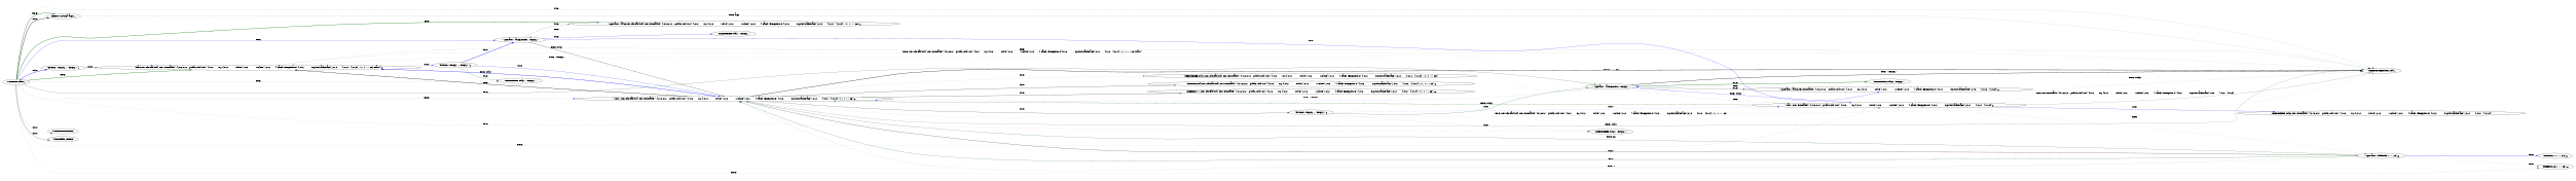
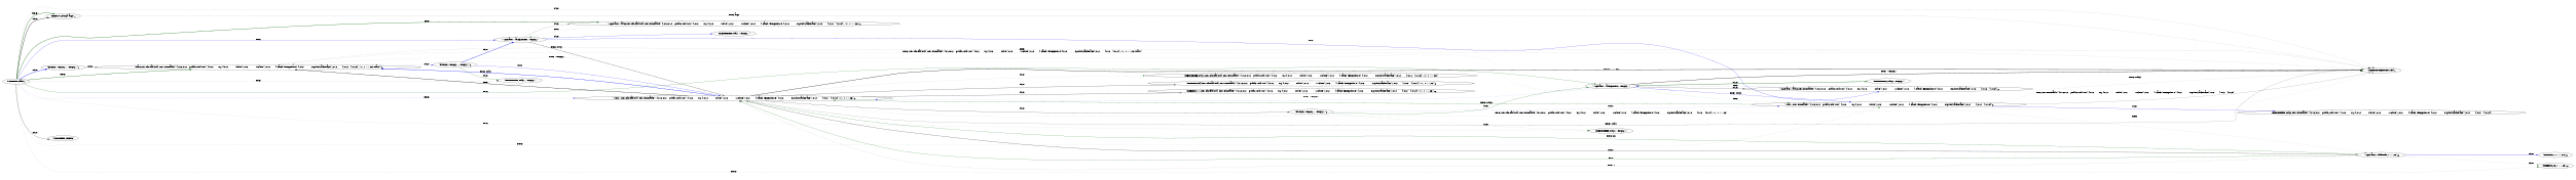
  digraph {
    rankdir=LR
    edge [color=darkgreen style=dotted]
    n1 [label=<(METHOD,main)<SUB>1</SUB>>]
    n2 [label=<(PARAM,String[] args)<SUB>1</SUB>>]
    n3 [label=<(BLOCK,&lt;empty&gt;,&lt;empty&gt;)<SUB>1</SUB>>]
    n4 [label=<(start,new Thread(null, new Runnable() {\012\012    public void run() {\012        try {\012            solve();\012            w.close();\012        } catch (Exception e) {\012            e.printStackTrace();\012        }\012    }\012}, &quot;1&quot;, 1 &lt;&lt; 26).start())<SUB>2</SUB>>]
    n5 [label=<(&lt;operator&gt;.assignment,&lt;empty&gt;)>]
    n6 [label=<(&lt;operator&gt;.alloc,new Thread(null, new Runnable() {\012\012    public void run() {\012        try {\012            solve();\012            w.close();\012        } catch (Exception e) {\012            e.printStackTrace();\012        }\012    }\012}, &quot;1&quot;, 1 &lt;&lt; 26))<SUB>2</SUB>>]
    n7 [label=<(&lt;init&gt;,new Thread(null, new Runnable() {\012\012    public void run() {\012        try {\012            solve();\012            w.close();\012        } catch (Exception e) {\012            e.printStackTrace();\012        }\012    }\012}, &quot;1&quot;, 1 &lt;&lt; 26))<SUB>2</SUB>>]
    n8 [label=<(&lt;operator&gt;.assignment,&lt;empty&gt;)>]
    n9 [label=<(&lt;init&gt;,new Runnable() {\012\012    public void run() {\012        try {\012            solve();\012            w.close();\012        } catch (Exception e) {\012            e.printStackTrace();\012        }\012    }\012})<SUB>2</SUB>>]
    n10 [label=<(IDENTIFIER,$obj0,&lt;empty&gt;)>]
    n11 [label=<(IDENTIFIER,$obj1,&lt;empty&gt;)>]
-   n12 [label=<(MODIFIER,PUBLIC)>]
    n13 [label=<(MODIFIER,STATIC)>]
    n14 [label=<(METHOD_RETURN,void)<SUB>1</SUB>>]
    n15 [label=<(LITERAL,26,1 &lt;&lt; 26)<SUB>12</SUB>>]
    n16 [label=<(BLOCK,&lt;empty&gt;,&lt;empty&gt;)<SUB>2</SUB>>]
    n17 [label=<(IDENTIFIER,$obj1,&lt;empty&gt;)>]
    n18 [label=<(&lt;operator&gt;.alloc,new Runnable() {\012\012    public void run() {\012        try {\012            solve();\012            w.close();\012        } catch (Exception e) {\012            e.printStackTrace();\012        }\012    }\012})<SUB>2</SUB>>]
    n19 [label=<(&lt;operator&gt;.shiftLeft,1 &lt;&lt; 26)<SUB>12</SUB>>]
    n20 [label=<(IDENTIFIER,$obj1,new Thread(null, new Runnable() {\012\012    public void run() {\012        try {\012            solve();\012            w.close();\012        } catch (Exception e) {\012            e.printStackTrace();\012        }\012    }\012}, &quot;1&quot;, 1 &lt;&lt; 26))>]
    n21 [label=<(LITERAL,null,new Thread(null, new Runnable() {\012\012    public void run() {\012        try {\012            solve();\012            w.close();\012        } catch (Exception e) {\012            e.printStackTrace();\012        }\012    }\012}, &quot;1&quot;, 1 &lt;&lt; 26))<SUB>2</SUB>>]
    n22 [label=<(BLOCK,&lt;empty&gt;,&lt;empty&gt;)<SUB>2</SUB>>]
    n23 [label=<(LITERAL,&quot;1&quot;,new Thread(null, new Runnable() {\012\012    public void run() {\012        try {\012            solve();\012            w.close();\012        } catch (Exception e) {\012            e.printStackTrace();\012        }\012    }\012}, &quot;1&quot;, 1 &lt;&lt; 26))<SUB>12</SUB>>]
    n24 [label=<(IDENTIFIER,$obj0,&lt;empty&gt;)>]
    n25 [label=<(IDENTIFIER,$obj0,new Runnable() {\012\012    public void run() {\012        try {\012            solve();\012            w.close();\012        } catch (Exception e) {\012            e.printStackTrace();\012        }\012    }\012})>]
    n26 [label=<(LITERAL,1,1 &lt;&lt; 26)<SUB>12</SUB>>]
    n1 -> n2 [color=black label="AST: " style=bold]
    n1 -> n2 [label="DDG: " style=bold]
    n1 -> n3 [color=blue label="AST: " style=bold]
    n1 -> n4 [label="DDG: " style=bold]
    n1 -> n5 [color=blue label="DDG: " style=solid]
    n1 -> n6 [label="CFG: " style=bold]
    n1 -> n7 [color=blue label="DDG: "]
    n1 -> n8 [label="DDG: " style=solid]
    n1 -> n9 [label="DDG: "]
    n1 -> n10 [color=gray40 label="DDG: "]
    n1 -> n11 [color=black label="DDG: "]
-   n1 -> n12 [color=black label="AST: "]
    n1 -> n13 [color=black label="AST: " style=solid]
    n1 -> n14 [color=black label="AST: "]
    n1 -> n15 [label="DDG: "]
    n2 -> n14 [color=black label="DDG: args"]
    n3 -> n4 [color=gray40 label="AST: " style=bold]
    n4 -> n14 [color=black label="CFG: "]
    n4 -> n14 [label="DDG: new Thread(null, new Runnable() {\012\012    public void run() {\012        try {\012            solve();\012            w.close();\012        } catch (Exception e) {\012            e.printStackTrace();\012        }\012    }\012}, &quot;1&quot;, 1 &lt;&lt; 26).start()"]
    n4 -> n16 [color=blue label="AST: "]
    n5 -> n6 [color=gray40 label="AST: " style=solid]
    n5 -> n7 [color=gray40 label="DDG: $obj1" style=bold]
    n5 -> n17 [color=blue label="AST: " style=solid]
    n5 -> n18 [color=blue label="CFG: " style=solid]
    n6 -> n5 [label="CFG: "]
    n7 -> n4 [color=black label="CFG: " style=bold]
    n7 -> n4 [color=blue label="DDG: $obj1" style=bold]
    n7 -> n14 [color=gray40 label="DDG: $obj1" style=solid]
    n7 -> n14 [color=black label="DDG: 1 &lt;&lt; 26" style=bold]
    n7 -> n14 [color=gray40 label="DDG: new Thread(null, new Runnable() {\012\012    public void run() {\012        try {\012            solve();\012            w.close();\012        } catch (Exception e) {\012            e.printStackTrace();\012        }\012    }\012}, &quot;1&quot;, 1 &lt;&lt; 26)"]
    n7 -> n19 [color=gray40 label="AST: " style=bold]
    n7 -> n20 [label="AST: "]
    n7 -> n21 [color=gray40 label="AST: " style=bold]
    n7 -> n22 [color=black label="AST: " style=solid]
    n7 -> n23 [color=gray40 label="AST: " style=bold]
    n8 -> n4 [color=gray40 label="DDG: &lt;empty&gt;"]
    n8 -> n7 [color=blue label="DDG: &lt;empty&gt;"]
    n8 -> n9 [label="CFG: "]
    n8 -> n9 [color=blue label="DDG: $obj0" style=solid]
    n8 -> n14 [color=black label="DDG: &lt;empty&gt;" style=bold]
    n8 -> n18 [color=black label="AST: " style=solid]
    n8 -> n24 [label="AST: " style=bold]
    n9 -> n7 [label="DDG: $obj0" style=solid]
    n9 -> n14 [label="DDG: $obj0"]
    n9 -> n14 [color=gray40 label="DDG: new Runnable() {\012\012    public void run() {\012        try {\012            solve();\012            w.close();\012        } catch (Exception e) {\012            e.printStackTrace();\012        }\012    }\012}" style=solid]
    n9 -> n19 [color=gray40 label="CFG: "]
    n9 -> n25 [color=blue label="AST: " style=solid]
    n16 -> n5 [color=blue label="AST: " style=bold]
    n16 -> n7 [color=blue label="AST: " style=solid]
    n16 -> n11 [label="AST: " style=solid]
    n18 -> n8 [color=blue label="CFG: "]
    n19 -> n7 [label="CFG: " style=solid]
    n19 -> n7 [color=black label="DDG: 1"]
    n19 -> n7 [label="DDG: 26" style=solid]
    n19 -> n15 [color=gray40 label="AST: "]
    n19 -> n26 [color=blue label="AST: " style=solid]
    n22 -> n8 [label="AST: " style=solid]
    n22 -> n9 [color=blue label="AST: "]
    n22 -> n10 [label="AST: "]
  }
